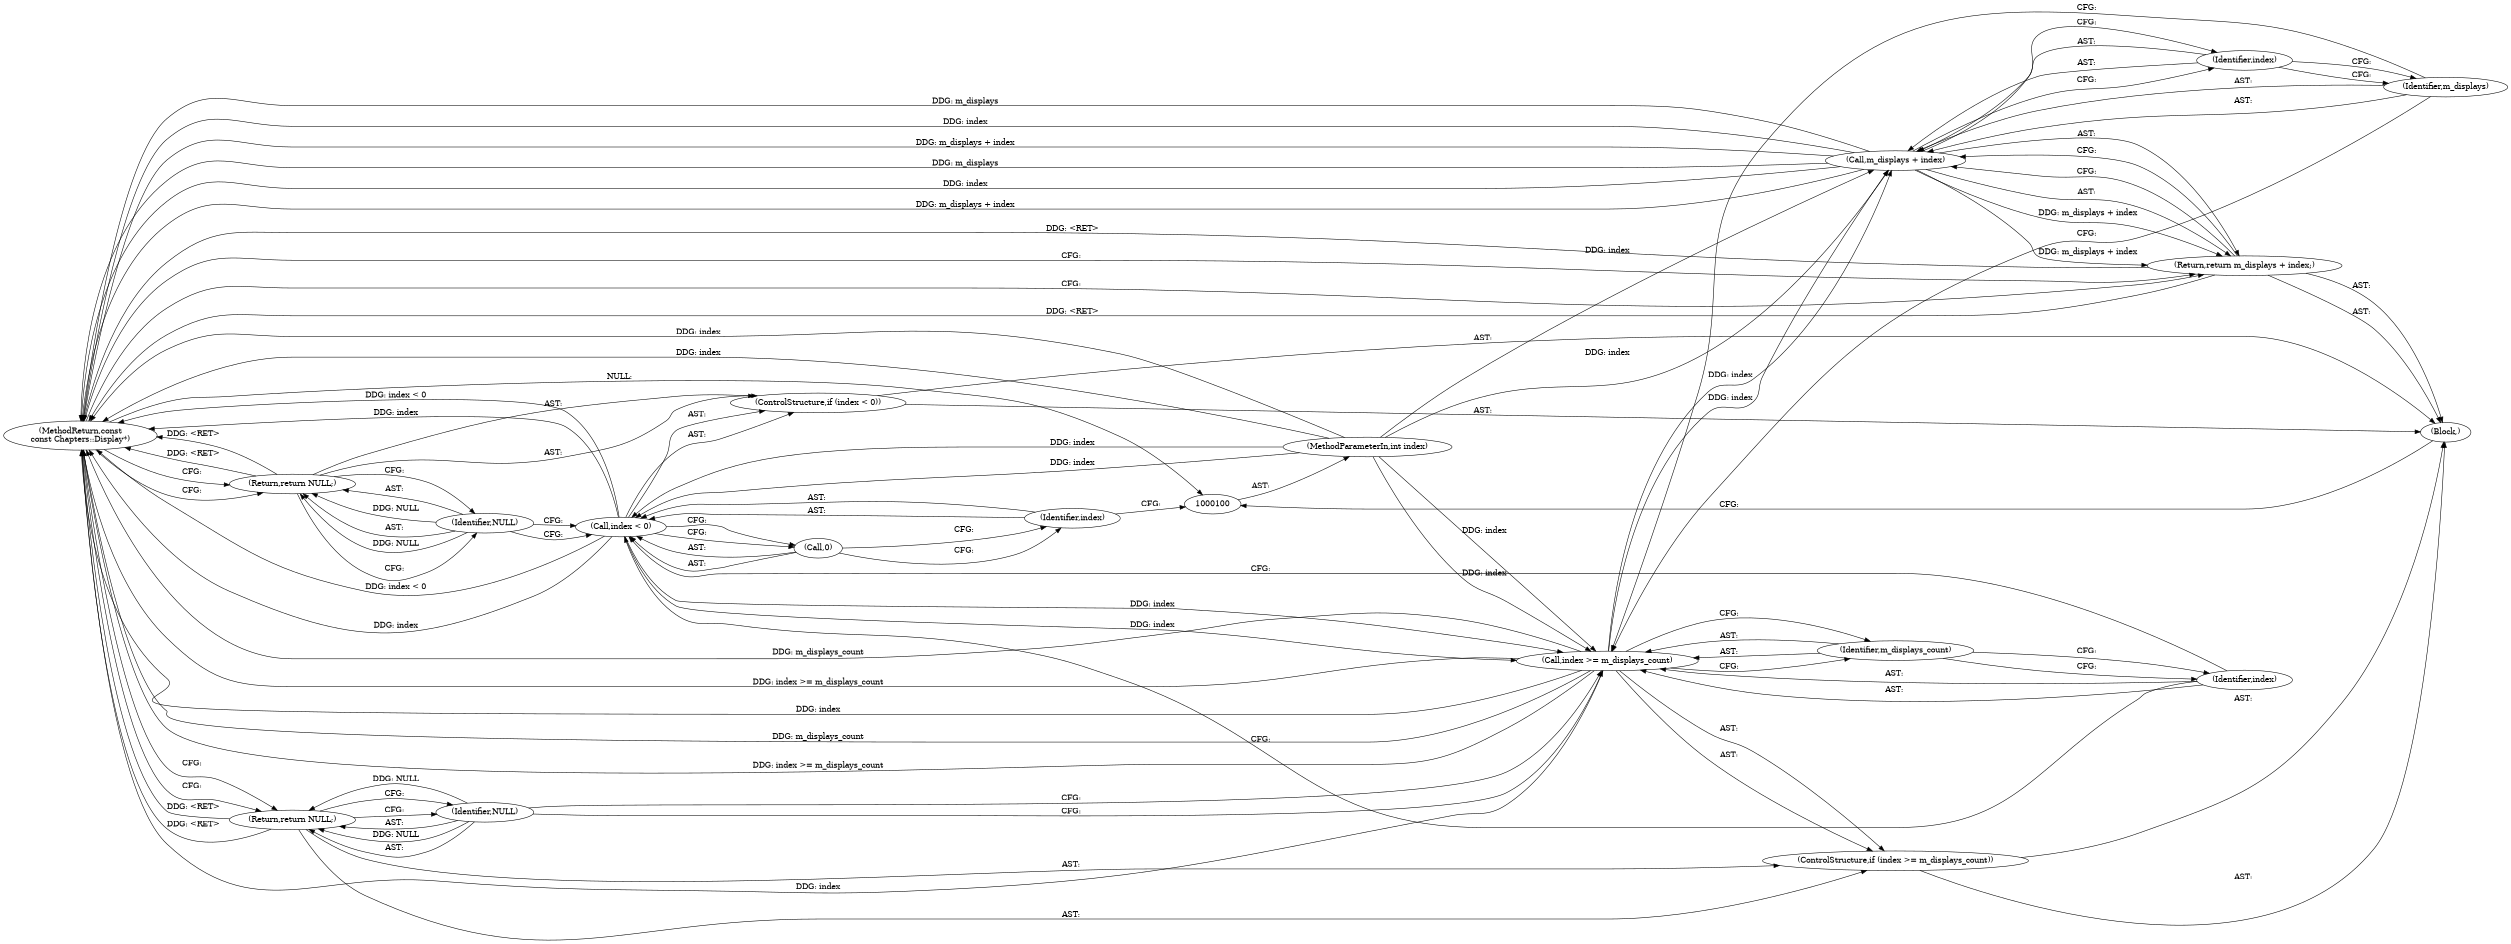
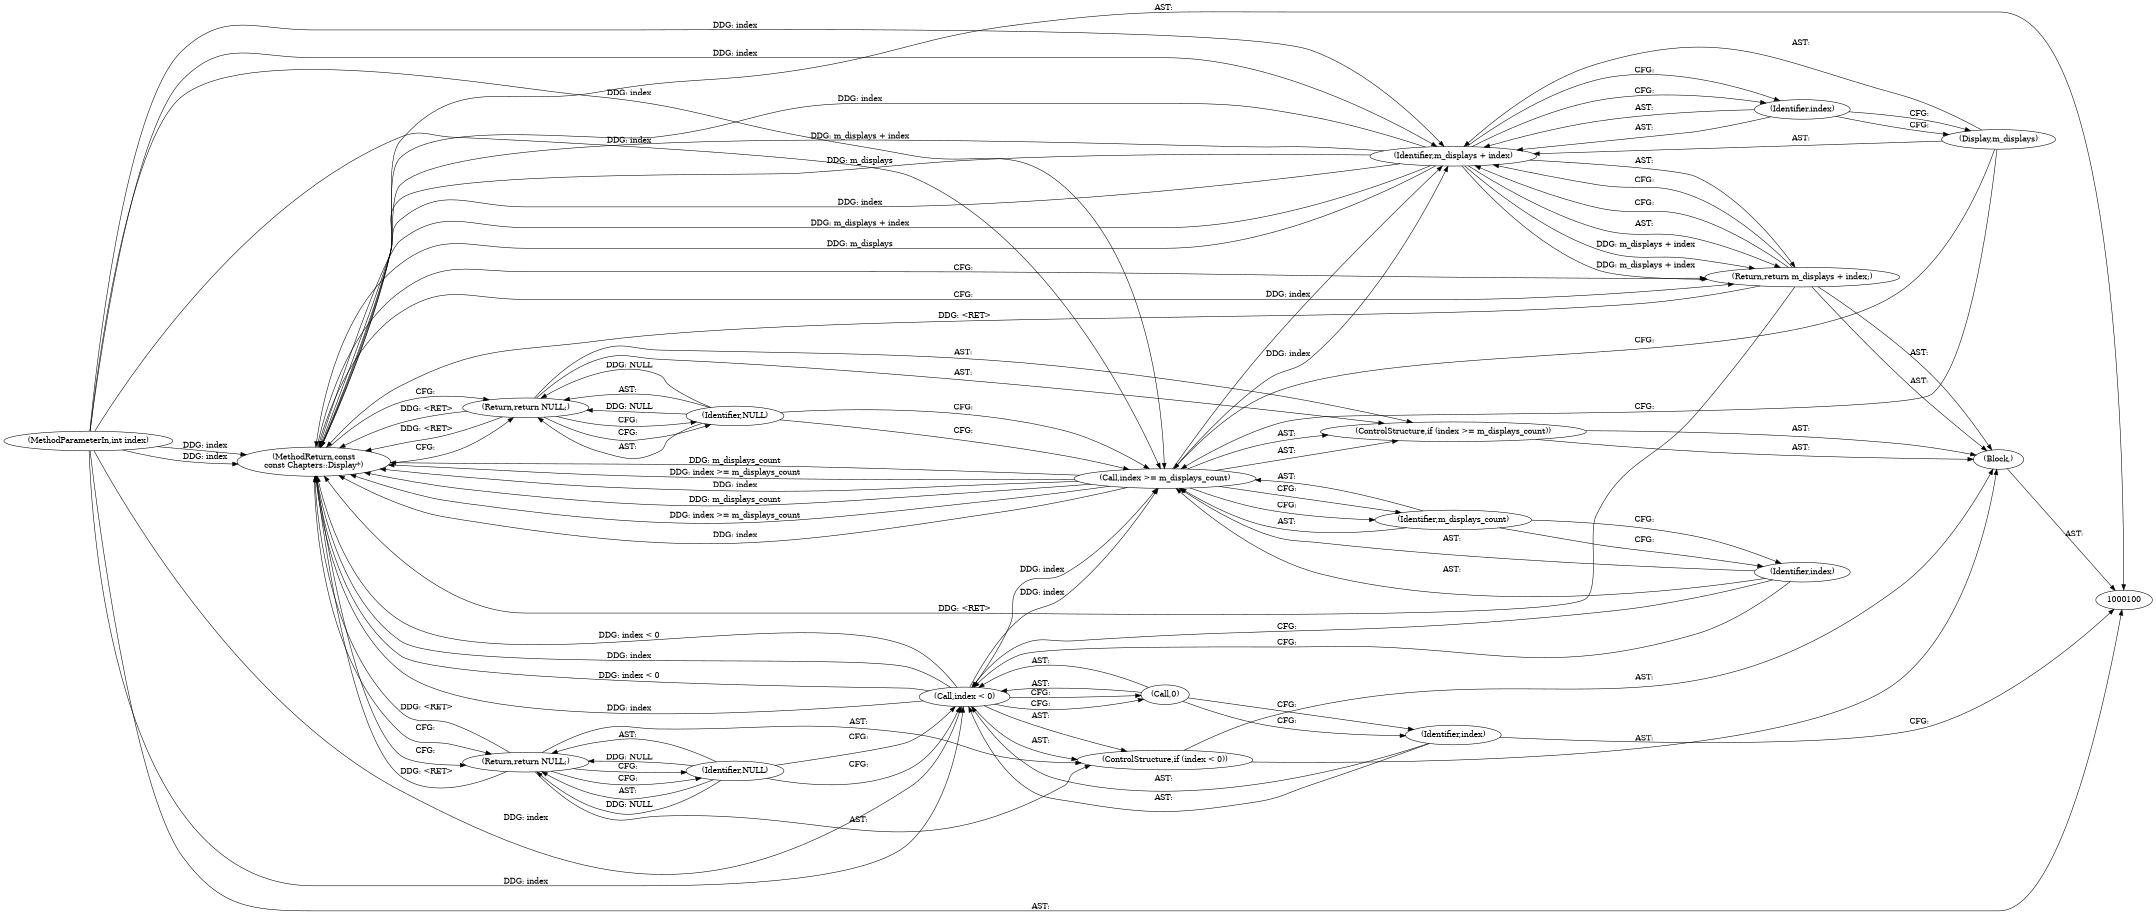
  digraph {
    rankdir=LR
    n1 [label="(MethodReturn,const\nconst Chapters::Display*)"]
    n2 [label="(Return,return NULL;)"]
    n3 [label="(Return,return NULL;)"]
    n4 [label="(Return,return m_displays + index;)"]
    1000100
    n6 [label="(ControlStructure,if (index < 0))"]
    n7 [label="(Identifier,NULL)"]
    n8 [label="(ControlStructure,if (index >= m_displays_count))"]
    n9 [label="(Identifier,NULL)"]
-   n10 [label="(Call,m_displays + index)"]
+   n10 [label="(Identifier,m_displays + index)"]
    n11 [label="(Block,)"]
    n12 [label="(MethodParameterIn,int index)"]
    n13 [label="(Call,index < 0)"]
    n14 [label="(Call,index >= m_displays_count)"]
    n15 [label="(Call,0)"]
    n16 [label="(Identifier,m_displays_count)"]
    n17 [label="(Identifier,index)"]
    n18 [label="(Identifier,index)"]
    n19 [label="(Identifier,index)"]
-   n20 [label="(Identifier,m_displays)"]
+   n20 [label="(Display,m_displays)"]
    n1 -> n2 [label="CFG: "]
    n1 -> n2 [label="CFG: "]
    n1 -> n3 [label="CFG: "]
    n1 -> n3 [label="CFG: "]
    n1 -> n4 [label="CFG: "]
    n1 -> n4 [label="CFG: "]
-   n1 -> 1000100 [label="NULL: "]
+   n1 -> 1000100 [label="AST: "]
    n2 -> n1 [label="DDG: <RET>"]
    n2 -> n1 [label="DDG: <RET>"]
    n2 -> n6 [label="AST: "]
    n2 -> n6 [label="AST: "]
    n2 -> n7 [label="CFG: "]
    n2 -> n7 [label="CFG: "]
    n3 -> n1 [label="DDG: <RET>"]
    n3 -> n1 [label="DDG: <RET>"]
    n3 -> n8 [label="AST: "]
    n3 -> n8 [label="AST: "]
    n3 -> n9 [label="CFG: "]
    n3 -> n9 [label="CFG: "]
    n4 -> n1 [label="DDG: <RET>"]
    n4 -> n1 [label="DDG: <RET>"]
    n4 -> n10 [label="CFG: "]
    n4 -> n10 [label="CFG: "]
    n4 -> n11 [label="AST: "]
    n4 -> n11 [label="AST: "]
    n6 -> n11 [label="AST: "]
    n6 -> n11 [label="AST: "]
    n7 -> n2 [label="AST: "]
    n7 -> n2 [label="DDG: NULL"]
    n7 -> n2 [label="AST: "]
    n7 -> n2 [label="DDG: NULL"]
    n7 -> n13 [label="CFG: "]
    n7 -> n13 [label="CFG: "]
    n8 -> n11 [label="AST: "]
    n8 -> n11 [label="AST: "]
    n9 -> n3 [label="AST: "]
    n9 -> n3 [label="DDG: NULL"]
    n9 -> n3 [label="AST: "]
    n9 -> n3 [label="DDG: NULL"]
    n9 -> n14 [label="CFG: "]
    n9 -> n14 [label="CFG: "]
    n10 -> n1 [label="DDG: m_displays"]
    n10 -> n1 [label="DDG: index"]
    n10 -> n1 [label="DDG: m_displays + index"]
    n10 -> n1 [label="DDG: m_displays"]
    n10 -> n1 [label="DDG: index"]
    n10 -> n1 [label="DDG: m_displays + index"]
    n10 -> n4 [label="AST: "]
    n10 -> n4 [label="DDG: m_displays + index"]
    n10 -> n4 [label="AST: "]
    n10 -> n4 [label="DDG: m_displays + index"]
    n10 -> n17 [label="CFG: "]
    n10 -> n17 [label="CFG: "]
-   n11 -> 1000100 [label="CFG: "]
+   n11 -> 1000100 [label="AST: "]
    n12 -> n1 [label="DDG: index"]
    n12 -> n1 [label="DDG: index"]
-   1000100 -> n12 [label="AST: "]
+   n12 -> 1000100 [label="AST: "]
    n12 -> n10 [label="DDG: index"]
    n12 -> n10 [label="DDG: index"]
    n12 -> n13 [label="DDG: index"]
    n12 -> n13 [label="DDG: index"]
    n12 -> n14 [label="DDG: index"]
    n12 -> n14 [label="DDG: index"]
    n13 -> n1 [label="DDG: index < 0"]
    n13 -> n1 [label="DDG: index"]
    n13 -> n1 [label="DDG: index < 0"]
    n13 -> n1 [label="DDG: index"]
    n13 -> n6 [label="AST: "]
    n13 -> n6 [label="AST: "]
    n13 -> n14 [label="DDG: index"]
    n13 -> n14 [label="DDG: index"]
    n13 -> n15 [label="CFG: "]
    n13 -> n15 [label="CFG: "]
    n14 -> n1 [label="DDG: m_displays_count"]
    n14 -> n1 [label="DDG: index >= m_displays_count"]
    n14 -> n1 [label="DDG: index"]
    n14 -> n1 [label="DDG: m_displays_count"]
    n14 -> n1 [label="DDG: index >= m_displays_count"]
    n14 -> n1 [label="DDG: index"]
    n14 -> n8 [label="AST: "]
    n14 -> n8 [label="AST: "]
    n14 -> n10 [label="DDG: index"]
    n14 -> n10 [label="DDG: index"]
    n14 -> n16 [label="CFG: "]
    n14 -> n16 [label="CFG: "]
    n15 -> n13 [label="AST: "]
    n15 -> n13 [label="AST: "]
    n15 -> n18 [label="CFG: "]
    n15 -> n18 [label="CFG: "]
    n16 -> n14 [label="AST: "]
    n16 -> n14 [label="AST: "]
    n16 -> n19 [label="CFG: "]
    n16 -> n19 [label="CFG: "]
    n17 -> n10 [label="AST: "]
    n17 -> n10 [label="AST: "]
    n17 -> n20 [label="CFG: "]
    n17 -> n20 [label="CFG: "]
    n18 -> 1000100 [label="CFG: "]
    n18 -> n13 [label="AST: "]
    n18 -> n13 [label="AST: "]
    n19 -> n13 [label="CFG: "]
    n19 -> n13 [label="CFG: "]
    n19 -> n14 [label="AST: "]
    n19 -> n14 [label="AST: "]
    n20 -> n10 [label="AST: "]
    n20 -> n10 [label="AST: "]
    n20 -> n14 [label="CFG: "]
    n20 -> n14 [label="CFG: "]
  }
